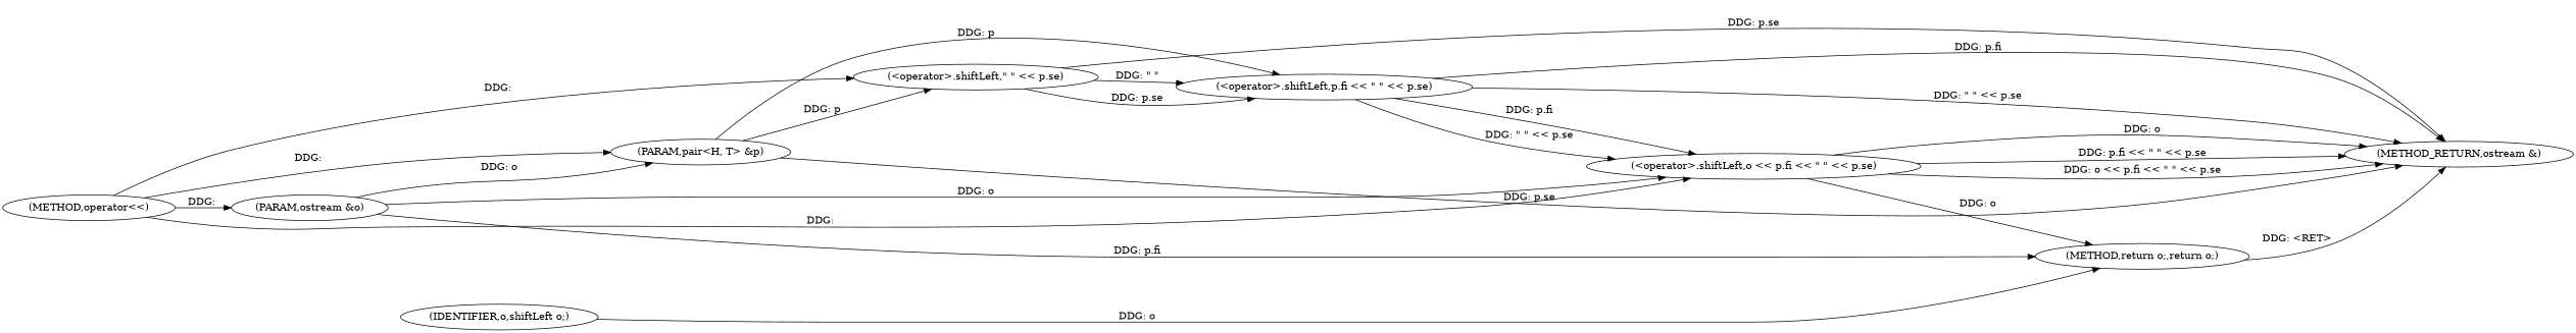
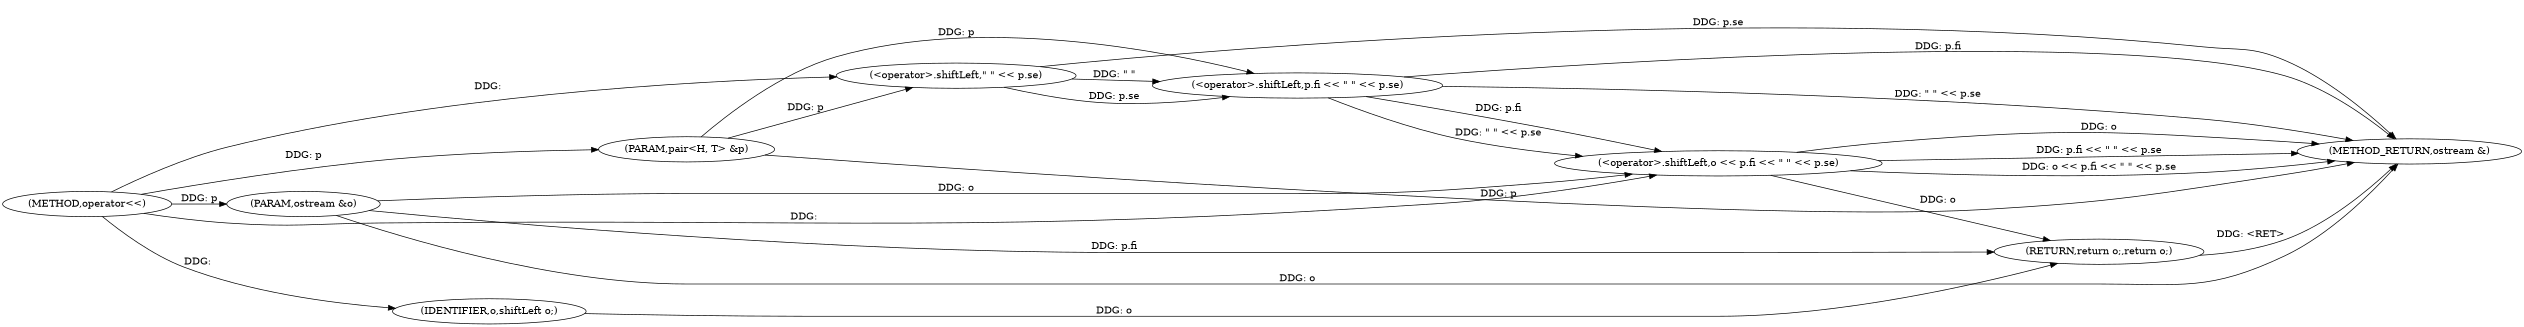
  digraph {
    fontname="DejaVu Serif"
    rankdir=LR
    node [fontname="DejaVu Serif"]
    edge [fontname="DejaVu Serif"]
    n1 [label="(METHOD,operator<<)"]
    n2 [label="(PARAM,ostream &o)"]
    n3 [label="(PARAM,pair<H, T> &p)"]
    n4 [label="(<operator>.shiftLeft,o << p.fi << \" \" << p.se)"]
    n5 [label="(IDENTIFIER,o,shiftLeft o;)"]
    n6 [label="(<operator>.shiftLeft,\" \" << p.se)"]
    n7 [label="(METHOD_RETURN,ostream &)"]
-   n8 [label="(METHOD,return o;,return o;)"]
+   n8 [label="(RETURN,return o;,return o;)"]
    n9 [label="(<operator>.shiftLeft,p.fi << \" \" << p.se)"]
-   n1 -> n2 [label="DDG: "]
-   n1 -> n3 [label="DDG: "]
+   n1 -> n2 [label="DDG: p"]
+   n1 -> n3 [label="DDG: p"]
    n1 -> n4 [label="DDG: "]
+   n1 -> n5 [label="DDG: "]
    n1 -> n6 [label="DDG: "]
    n2 -> n4 [label="DDG: o"]
-   n2 -> n3 [label="DDG: o"]
+   n2 -> n7 [label="DDG: o"]
    n2 -> n8 [label="DDG: p.fi"]
    n3 -> n6 [label="DDG: p"]
-   n3 -> n7 [label="DDG: p.se"]
+   n3 -> n7 [label="DDG: p"]
    n3 -> n9 [label="DDG: p"]
    n4 -> n7 [label="DDG: o"]
    n4 -> n7 [label="DDG: p.fi << \" \" << p.se"]
    n4 -> n7 [label="DDG: o << p.fi << \" \" << p.se"]
    n4 -> n8 [label="DDG: o"]
    n5 -> n8 [label="DDG: o"]
    n6 -> n7 [label="DDG: p.se"]
    n6 -> n9 [label="DDG: p.se"]
    n6 -> n9 [label="DDG: \" \""]
    n8 -> n7 [label="DDG: <RET>"]
    n9 -> n4 [label="DDG: \" \" << p.se"]
    n9 -> n4 [label="DDG: p.fi"]
    n9 -> n7 [label="DDG: p.fi"]
    n9 -> n7 [label="DDG: \" \" << p.se"]
  }
